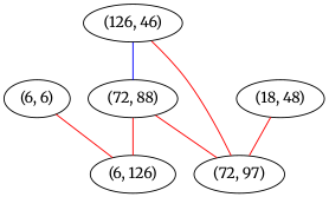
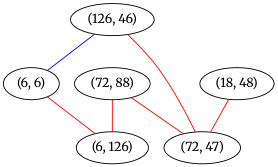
  graph {
    fontname=Merriweather
    node [fontname=Merriweather]
    edge [color=red fontname=Merriweather weight=1]
    "(72, 88)"
    "(6, 126)"
-   "(72, 47)" [label="(72, 97)"]
+   "(72, 47)"
    "(126, 46)"
    "(6, 6)"
    "(18, 48)"
    "(72, 88)" -- "(6, 126)" [weight=3]
    "(72, 88)" -- "(72, 47)"
    "(126, 46)" -- "(72, 47)"
-   "(126, 46)" -- "(72, 88)" [color=blue weight=3]
+   "(126, 46)" -- "(6, 6)" [color=blue weight=3]
    "(6, 6)" -- "(6, 126)"
    "(18, 48)" -- "(72, 47)"
  }
